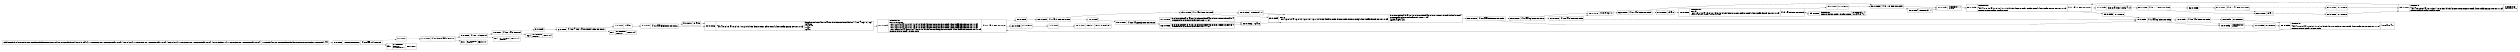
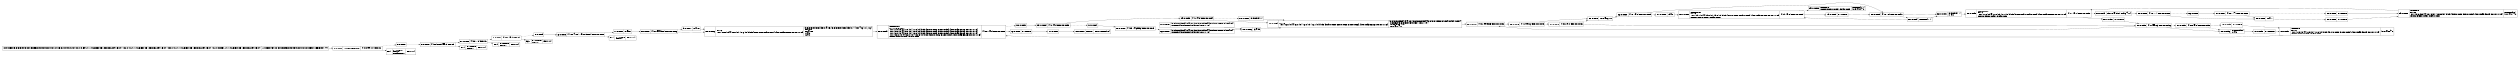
  digraph {
    fontname="DejaVu Sans"
    rankdir=LR
    node [fontname="DejaVu Sans" shape=record]
    edge [fontname="DejaVu Sans"]
    n1 [label="{0\:\ 0x0000|MTH_ENTER_BLOCK\l|if (r11 == null) goto L_?\l}"]
    n2 [label="{1\:\ 0x0002}"]
-   n3 [label="{53\:\ ?|SYNTHETIC\lRETURN\lORIG_RETURN\l|return com\l}"]
+   n3 [label="{53\:\ ?|SYNTHETIC\lRETURN\lORIG_RETURN\l|return null\l}"]
    n4 [label="{2\:\ 0x0003|if (r11.length == 0) goto L_?\l}"]
    n5 [label="{3\:\ 0x0005|if (r12 \< 0) goto L_?\l}"]
    n6 [label="{54\:\ ?|SYNTHETIC\lRETURN\l|return null\l}"]
    n7 [label="{4\:\ 0x0007|if (r13 \<= 0) goto L_?\l}"]
    n8 [label="{55\:\ ?|SYNTHETIC\lRETURN\l|return null\l}"]
    n9 [label="{5\:\ 0x0009}"]
    n10 [label="{56\:\ ?|SYNTHETIC\lRETURN\l|return null\l}"]
    n11 [label="{6\:\ 0x000c|if ((r12 + r13) \<= r11.length) goto L_0x0010\l}"]
    n12 [label="{7\:\ 0x0010|r0 = 57\l}"]
    n13 [label="{57\:\ ?|SYNTHETIC\lRETURN\l|return null\l}"]
    n14 [label="{8\:\ 0x0012|if (r14 == false) goto L_0x0016\l}"]
    n15 [label="{9\:\ 0x0014|r0 = 75\l}"]
    n16 [label="{10\:\ 0x0016|PHI: r0 \l  PHI: (r0v3 int) = (r0v2 int), (r0v6 int) binds: [B:8:0x0012, B:9:0x0014] A[DONT_GENERATE, DONT_INLINE]\l|java.lang.StringBuilder r1 = new java.lang.StringBuilder(r0 * (((r13 + 16) \- 1) \/ 16))\lr5 = r12\lr12 = r13\lr4 = 0\lr6 = 0\l}"]
    n17 [label="{11\:\ 0x0029|LOOP_START\lPHI: r4 r5 r6 r12 \l  PHI: (r4v1 int) = (r4v0 int), (r4v3 int) binds: [B:10:0x0016, B:43:0x00bc] A[DONT_GENERATE, DONT_INLINE]\l  PHI: (r5v1 int) = (r5v0 int), (r5v2 int) binds: [B:10:0x0016, B:43:0x00bc] A[DONT_GENERATE, DONT_INLINE]\l  PHI: (r6v1 int) = (r6v0 int), (r6v2 int) binds: [B:10:0x0016, B:43:0x00bc] A[DONT_GENERATE, DONT_INLINE]\l  PHI: (r12v2 int) = (r12v1 int), (r12v3 int) binds: [B:10:0x0016, B:43:0x00bc] A[DONT_GENERATE, DONT_INLINE]\lLOOP:0: B:11:0x0029\-\>B:43:0x00bc\l|if (r12 \<= 0) goto L_0x00c0\l}"]
    n18 [label="{12\:\ 0x002b}"]
    n19 [label="{46\:\ 0x00c0|SYNTHETIC\l}"]
    n20 [label="{13\:\ 0x002d|if (r4 != 0) goto L_0x0058\l}"]
    n21 [label="{44\:\ 0x00c0}"]
    n22 [label="{14\:\ 0x002f}"]
    n23 [label="{19\:\ 0x0058|if (r4 != 8) goto L_0x005f\l}"]
    n24 [label="{15\:\ 0x0031|if (r13 \>= 65536) goto L_0x0045\l}"]
-   n25 [label="{21\:\ 0x005f|PHI: r6 \l  PHI: (r6v2 int) = (r6v1 int), (r6v1 int), (r6v4 int) binds: [B:19:0x0058, B:20:0x005a, B:18:0x0056] A[DONT_GENERATE, DONT_INLINE]\l|java.lang.Object[] r9 = new java.lang.Object[]\{java.lang.Integer.valueOf(r11[r5] & 255)\}\lr1.append(java.lang.String.format(\" %02X\", r9))\lint r12 = r12 + \-1\lreturn r4 = r4 + 1\l}"]
+   n25 [label="{21\:\ 0x005f|PHI: r6 \l  PHI: (r6v2 int) = (r6v1 int), (r6v1 int), (r6v4 int) binds: [B:19:0x0058, B:20:0x005a, B:18:0x0056] A[DONT_GENERATE, DONT_INLINE]\l|java.lang.Object[] r9 = new java.lang.Object[]\{java.lang.Integer.valueOf(r11[r5] & 255)\}\lr1.append(java.lang.String.format(\" %02X\", r9))\lint r12 = r12 + \-1\lint r4 = r4 + 1\l}"]
    n26 [label="{20\:\ 0x005a|r1.append(\" \-\")\l}"]
    n27 [label="{16\:\ 0x0033|java.lang.Object[] r8 = new java.lang.Object[]\{java.lang.Integer.valueOf(r5)\}\lr1.append(java.lang.String.format(\"%04X:\", r8))\l}"]
    n28 [label="{18\:\ 0x0056|r6 = r5\l}"]
    n29 [label="{17\:\ 0x0045|java.lang.Object[] r8 = new java.lang.Object[]\{java.lang.Integer.valueOf(r5)\}\lr1.append(java.lang.String.format(\"%08X:\", r8))\l}"]
    n30 [label="{22\:\ 0x0078|if (r14 == false) goto L_0x00b2\l}"]
    n31 [label="{23\:\ 0x007a|if (r4 == 16) goto L_0x007e\l}"]
    n32 [label="{40\:\ 0x00b2|if (r4 == 16) goto L_0x00b6\l}"]
    n33 [label="{24\:\ 0x007c|if (r12 != 0) goto L_0x00b2\l}"]
    n34 [label="{25\:\ 0x007e|int r8 = 16 \- r4\l}"]
    n35 [label="{41\:\ 0x00b4|if (r12 != 0) goto L_0x00bc\l}"]
    n36 [label="{42\:\ 0x00b6|r1.append(10)\lr4 = 0\l}"]
    n37 [label="{26\:\ 0x0080|if (r8 \<= 0) goto L_0x008d\l}"]
    n38 [label="{27\:\ 0x0082|r9 = 0\l}"]
    n39 [label="{30\:\ 0x008d|if (r8 \< 8) goto L_0x0094\l}"]
    n40 [label="{28\:\ 0x0083|LOOP_START\lPHI: r9 \l  PHI: (r9v4 int) = (r9v3 int), (r9v5 int) binds: [B:27:0x0082, B:29:0x0085] A[DONT_GENERATE, DONT_INLINE]\lLOOP:1: B:28:0x0083\-\>B:29:0x0085\l|if (r9 \>= r8) goto L_0x008d\l}"]
    n41 [label="{31\:\ 0x008f|r1.append(\"  \")\l}"]
    n42 [label="{32\:\ 0x0094|r1.append(\"  \")\lr7 = 0\l}"]
    n43 [label="{29\:\ 0x0085|LOOP_END\lLOOP:1: B:28:0x0083\-\>B:29:0x0085\l|r1.append(\"   \")\lint r9 = r9 + 1\l}"]
    n44 [label="{49\:\ 0x008d|SYNTHETIC\l}"]
    n45 [label="{33\:\ 0x009a|LOOP_START\lPHI: r7 \l  PHI: (r7v3 int) = (r7v2 int), (r7v4 int) binds: [B:32:0x0094, B:39:0x00ac] A[DONT_GENERATE, DONT_INLINE]\lLOOP:2: B:33:0x009a\-\>B:39:0x00ac\l|if (r7 \>= r4) goto L_0x00b2\l}"]
    n46 [label="{34\:\ 0x009c|char r8 = (char) r11[r6 + r7]\l}"]
    n47 [label="{50\:\ 0x00b2|SYNTHETIC\l}"]
    n48 [label="{35\:\ 0x00a3|if (r8 \< ' ') goto L_0x00aa\l}"]
    n49 [label="{36\:\ 0x00a5}"]
    n50 [label="{38\:\ 0x00aa|r8 = '.'\l}"]
    n51 [label="{37\:\ 0x00a7|if (r8 \> '~') goto L_0x00aa\l}"]
    n52 [label="{51\:\ 0x00ac|SYNTHETIC\l}"]
    n53 [label="{52\:\ 0x00ac|SYNTHETIC\l}"]
    n54 [label="{39\:\ 0x00ac|LOOP_END\lPHI: r8 \l  PHI: (r8v6 char) = (r8v7 char), (r8v5 char) binds: [B:51:0x00ac, B:52:0x00ac] A[DONT_GENERATE, DONT_INLINE]\lLOOP:2: B:33:0x009a\-\>B:39:0x00ac\l|r1.append(r8)\lint r7 = r7 + 1\l}"]
    n55 [label="{48\:\ 0x00bc|SYNTHETIC\l}"]
    n56 [label="{47\:\ 0x00bc|SYNTHETIC\l}"]
    n57 [label="{43\:\ 0x00bc|LOOP_END\lPHI: r4 \l  PHI: (r4v3 int) = (r4v5 int), (r4v2 int) binds: [B:47:0x00bc, B:48:0x00bc] A[DONT_GENERATE, DONT_INLINE]\lLOOP:0: B:11:0x0029\-\>B:43:0x00bc\l|int r5 = r5 + 1\l}"]
    n58 [label="{45\:\ 0x00c4|RETURN\l|return r1.toString()\l}"]
    n59 [label="{public static java.lang.String com.google.android.gms.common.util.HexDumpUtils.dump((r11v0 byte[] A[IMMUTABLE_TYPE, METHOD_ARGUMENT]), (r12v0 int A[IMMUTABLE_TYPE, METHOD_ARGUMENT]), (r13v0 int A[IMMUTABLE_TYPE, METHOD_ARGUMENT]), (r14v0 boolean A[IMMUTABLE_TYPE, METHOD_ARGUMENT]))  | Annotation[BUILD, com.google.android.gms.common.annotation.KeepForSdk, \{\}]\l}"]
    n1 -> n2 [style=dashed]
    n1 -> n3
    n2 -> n4
    n4 -> n5 [style=solid]
    n4 -> n6
    n5 -> n7 [style=dashed]
    n5 -> n8
    n7 -> n9 [style=dashed]
    n7 -> n10
    n9 -> n11
    n11 -> n12
    n11 -> n13 [style=dashed]
    n12 -> n14
    n14 -> n15 [style=dashed]
    n14 -> n16
    n15 -> n16
    n16 -> n17
    n17 -> n18 [style=dashed]
    n17 -> n19
    n18 -> n20
    n19 -> n21
    n20 -> n22 [style=dashed]
    n20 -> n23
    n21 -> n58
    n22 -> n24
    n23 -> n25
    n23 -> n26 [style=dashed]
    n24 -> n27 [style=dashed]
    n25 -> n30
    n26 -> n25
    n27 -> n28
    n28 -> n25
    n29 -> n28
    n30 -> n31 [style=dashed]
-   n30 -> n32
+   n32 -> n30
    n31 -> n33 [style=dashed]
    n31 -> n34
    n32 -> n35 [style=dashed]
    n32 -> n36
    n33 -> n32
    n33 -> n34 [style=dashed]
    n34 -> n37
    n35 -> n36 [style=dashed]
    n35 -> n55
    n36 -> n56
    n37 -> n38 [style=dashed]
    n37 -> n39
    n38 -> n40
    n39 -> n41 [style=dashed]
    n39 -> n42
    n40 -> n43 [style=dashed]
    n40 -> n44
    n41 -> n42
    n42 -> n45
-   n43 -> n40
+   n41 -> n40
    n44 -> n39
    n45 -> n46 [style=dashed]
    n45 -> n47
    n46 -> n48
    n47 -> n32
    n48 -> n49 [style=dashed]
    n48 -> n50
    n49 -> n51
    n50 -> n52
    n51 -> n50
    n51 -> n53 [style=dashed]
    n52 -> n54
    n53 -> n54
    n54 -> n45
    n55 -> n57
    n56 -> n57
    n57 -> n17
    n59 -> n1
  }
